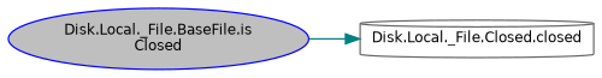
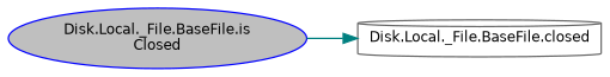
  digraph {
    rankdir=LR
    node [fontname=Helvetica fontsize=10]
    n1 [color=blue fillcolor=grey75 fontcolor=black height=0.2 label="Disk.Local._File.BaseFile.is\lClosed" shape=ellipse style=filled width=0.4]
-   n2 [color=gray40 height=0.2 label="Disk.Local._File.Closed.closed" shape=cylinder width=0.4]
+   n2 [color=gray40 height=0.2 label="Disk.Local._File.BaseFile.closed" shape=cylinder width=0.4]
    n1 -> n2 [color=teal fontname=Helvetica fontsize=10 labelfontname=Helvetica labelfontsize=10 style=solid arrowhead=normal]
  }
